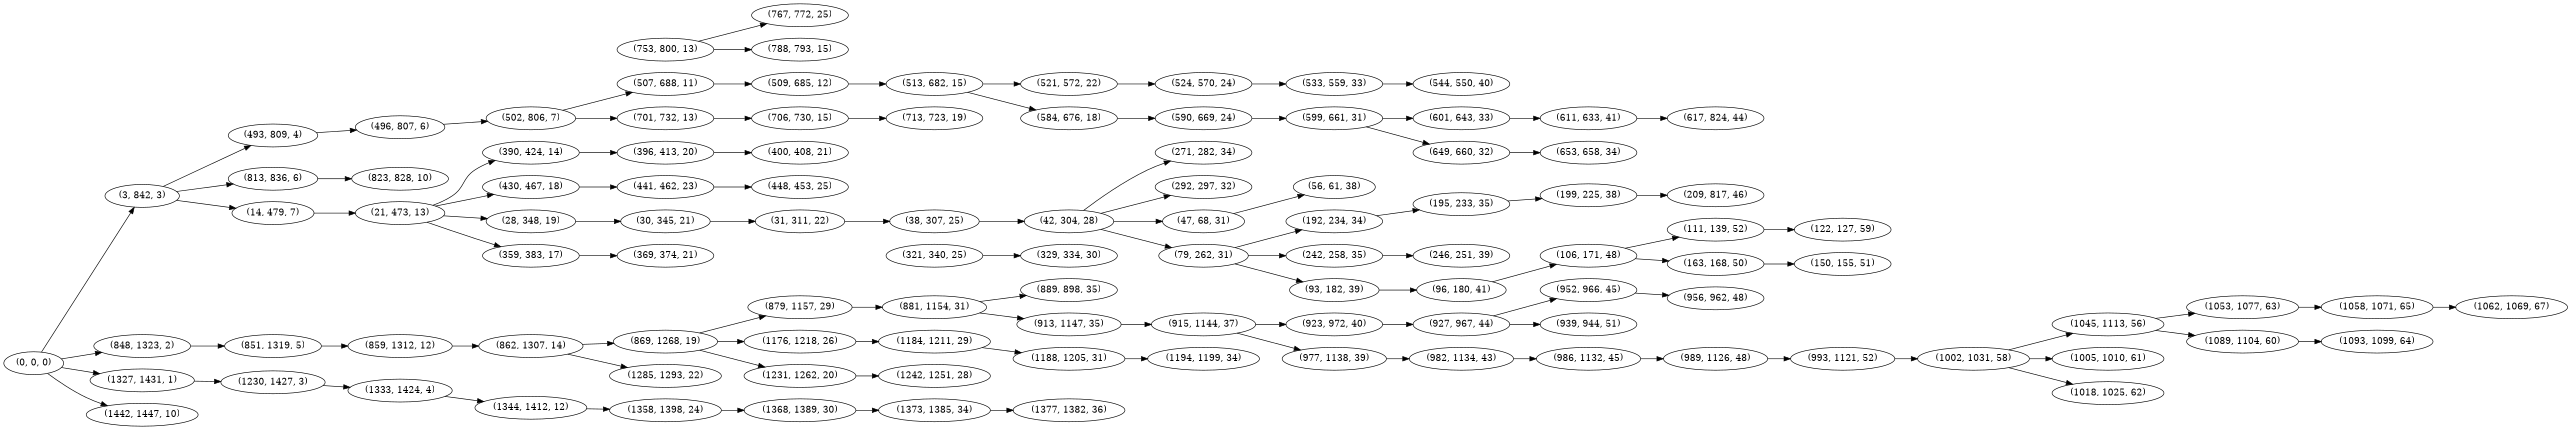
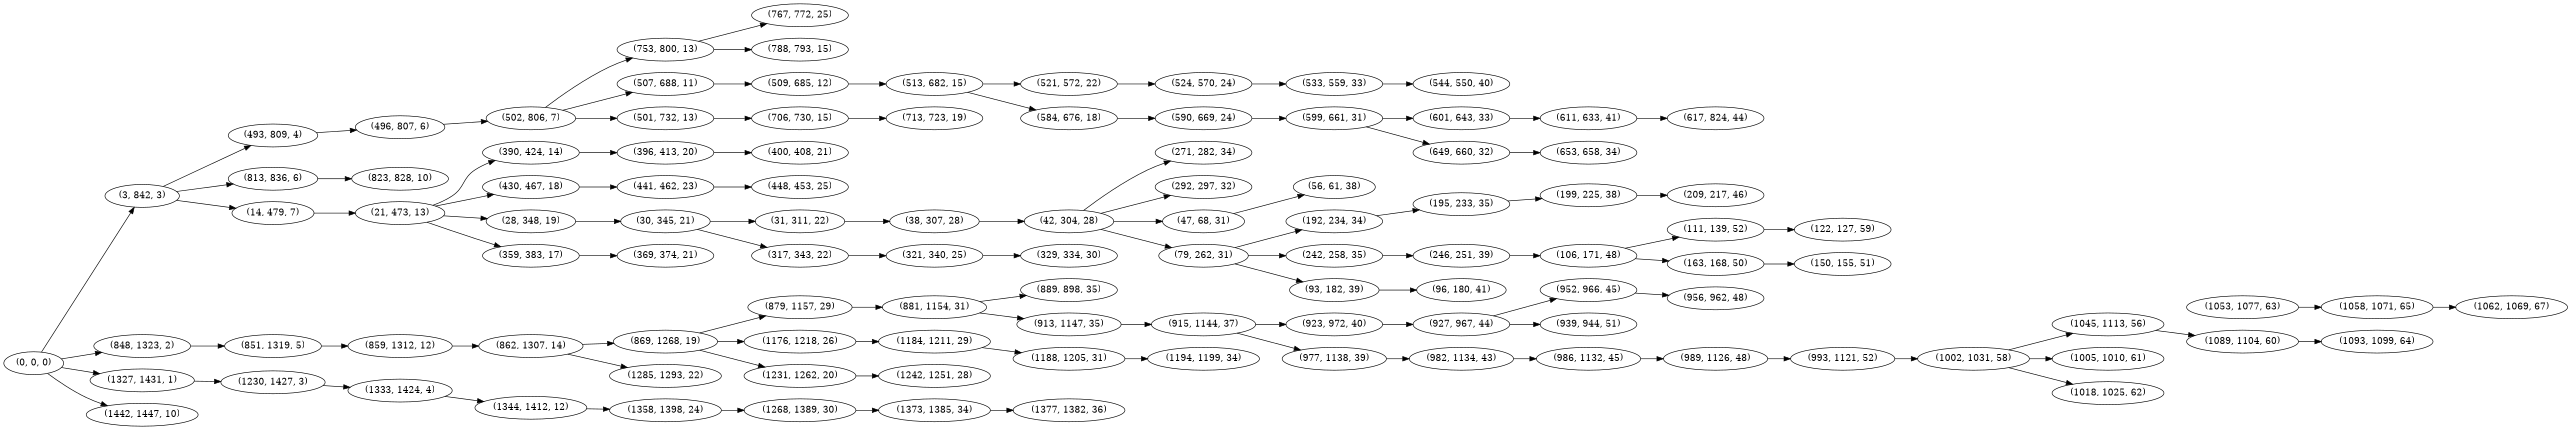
  digraph {
    rankdir=LR
    "(0, 0, 0)"
    "(3, 842, 3)"
    "(848, 1323, 2)"
    "(1327, 1431, 1)"
    "(1442, 1447, 10)"
    "(14, 479, 7)"
    "(493, 809, 4)"
    "(813, 836, 6)"
    "(851, 1319, 5)"
    n10 [label="(1230, 1427, 3)"]
    "(21, 473, 13)"
    "(496, 807, 6)"
    "(823, 828, 10)"
    "(28, 348, 19)"
    "(359, 383, 17)"
    "(390, 424, 14)"
    "(430, 467, 18)"
    "(30, 345, 21)"
    "(369, 374, 21)"
    "(396, 413, 20)"
    "(441, 462, 23)"
    "(31, 311, 22)"
-   "(38, 307, 25)"
+   "(317, 343, 22)"
+   "(38, 307, 25)" [label="(38, 307, 28)"]
    "(321, 340, 25)"
    "(42, 304, 28)"
    "(47, 68, 31)"
    "(79, 262, 31)"
    "(271, 282, 34)"
    "(292, 297, 32)"
    "(56, 61, 38)"
    "(93, 182, 39)"
    "(192, 234, 34)"
    "(242, 258, 35)"
    "(96, 180, 41)"
    "(195, 233, 35)"
    "(246, 251, 39)"
    "(106, 171, 48)"
    "(111, 139, 52)"
    "(163, 168, 50)"
    "(122, 127, 59)"
    "(150, 155, 51)"
    "(199, 225, 38)"
-   "(209, 217, 46)" [label="(209, 817, 46)"]
+   "(209, 217, 46)"
    "(329, 334, 30)"
    "(400, 408, 21)"
    "(448, 453, 25)"
    "(502, 806, 7)"
    "(507, 688, 11)"
-   "(701, 732, 13)"
+   "(701, 732, 13)" [label="(501, 732, 13)"]
    "(753, 800, 13)"
    "(509, 685, 12)"
    "(706, 730, 15)"
    "(767, 772, 25)"
    "(788, 793, 15)"
    "(513, 682, 15)"
    "(521, 572, 22)"
    "(584, 676, 18)"
    "(524, 570, 24)"
    "(590, 669, 24)"
    "(533, 559, 33)"
    "(544, 550, 40)"
    "(599, 661, 31)"
    "(601, 643, 33)"
    "(649, 660, 32)"
    "(611, 633, 41)"
    "(653, 658, 34)"
    n68 [label="(617, 824, 44)"]
    "(713, 723, 19)"
    "(859, 1312, 12)"
    "(862, 1307, 14)"
    "(869, 1268, 19)"
    "(1285, 1293, 22)"
    "(879, 1157, 29)"
    "(1176, 1218, 26)"
    "(1231, 1262, 20)"
    "(881, 1154, 31)"
    "(1184, 1211, 29)"
    "(1242, 1251, 28)"
    "(889, 898, 35)"
    "(913, 1147, 35)"
    "(915, 1144, 37)"
    "(923, 972, 40)"
    "(977, 1138, 39)"
    "(927, 967, 44)"
    "(982, 1134, 43)"
    "(939, 944, 51)"
    "(952, 966, 45)"
    "(956, 962, 48)"
    "(986, 1132, 45)"
    "(989, 1126, 48)"
    "(993, 1121, 52)"
    "(1002, 1031, 58)"
    "(1045, 1113, 56)"
    "(1005, 1010, 61)"
    "(1018, 1025, 62)"
    "(1053, 1077, 63)"
    "(1089, 1104, 60)"
    "(1058, 1071, 65)"
    "(1093, 1099, 64)"
    "(1062, 1069, 67)"
    "(1188, 1205, 31)"
    "(1194, 1199, 34)"
    "(1333, 1424, 4)"
    "(1344, 1412, 12)"
    "(1358, 1398, 24)"
-   "(1368, 1389, 30)"
+   "(1368, 1389, 30)" [label="(1268, 1389, 30)"]
    "(1373, 1385, 34)"
    "(1377, 1382, 36)"
    "(0, 0, 0)" -> "(3, 842, 3)"
    "(0, 0, 0)" -> "(848, 1323, 2)"
    "(0, 0, 0)" -> "(1327, 1431, 1)"
    "(0, 0, 0)" -> "(1442, 1447, 10)"
    "(3, 842, 3)" -> "(14, 479, 7)"
    "(3, 842, 3)" -> "(493, 809, 4)"
    "(3, 842, 3)" -> "(813, 836, 6)"
    "(848, 1323, 2)" -> "(851, 1319, 5)"
    "(1327, 1431, 1)" -> n10
    "(14, 479, 7)" -> "(21, 473, 13)"
    "(493, 809, 4)" -> "(496, 807, 6)"
    "(813, 836, 6)" -> "(823, 828, 10)"
    "(851, 1319, 5)" -> "(859, 1312, 12)"
    n10 -> "(1333, 1424, 4)"
    "(21, 473, 13)" -> "(28, 348, 19)"
    "(21, 473, 13)" -> "(359, 383, 17)"
    "(21, 473, 13)" -> "(390, 424, 14)"
    "(21, 473, 13)" -> "(430, 467, 18)"
    "(496, 807, 6)" -> "(502, 806, 7)"
    "(28, 348, 19)" -> "(30, 345, 21)"
    "(359, 383, 17)" -> "(369, 374, 21)"
    "(390, 424, 14)" -> "(396, 413, 20)"
    "(430, 467, 18)" -> "(441, 462, 23)"
    "(30, 345, 21)" -> "(31, 311, 22)"
+   "(30, 345, 21)" -> "(317, 343, 22)"
    "(396, 413, 20)" -> "(400, 408, 21)"
    "(441, 462, 23)" -> "(448, 453, 25)"
    "(31, 311, 22)" -> "(38, 307, 25)"
+   "(317, 343, 22)" -> "(321, 340, 25)"
    "(38, 307, 25)" -> "(42, 304, 28)"
    "(321, 340, 25)" -> "(329, 334, 30)"
    "(42, 304, 28)" -> "(47, 68, 31)"
    "(42, 304, 28)" -> "(79, 262, 31)"
    "(42, 304, 28)" -> "(271, 282, 34)"
    "(42, 304, 28)" -> "(292, 297, 32)"
    "(47, 68, 31)" -> "(56, 61, 38)"
    "(79, 262, 31)" -> "(93, 182, 39)"
    "(79, 262, 31)" -> "(192, 234, 34)"
    "(79, 262, 31)" -> "(242, 258, 35)"
    "(93, 182, 39)" -> "(96, 180, 41)"
    "(192, 234, 34)" -> "(195, 233, 35)"
    "(242, 258, 35)" -> "(246, 251, 39)"
-   "(96, 180, 41)" -> "(106, 171, 48)"
+   "(246, 251, 39)" -> "(106, 171, 48)"
    "(195, 233, 35)" -> "(199, 225, 38)"
    "(106, 171, 48)" -> "(111, 139, 52)"
    "(106, 171, 48)" -> "(163, 168, 50)"
    "(111, 139, 52)" -> "(122, 127, 59)"
    "(163, 168, 50)" -> "(150, 155, 51)"
    "(199, 225, 38)" -> "(209, 217, 46)"
    "(502, 806, 7)" -> "(507, 688, 11)"
    "(502, 806, 7)" -> "(701, 732, 13)"
+   "(502, 806, 7)" -> "(753, 800, 13)"
    "(507, 688, 11)" -> "(509, 685, 12)"
    "(701, 732, 13)" -> "(706, 730, 15)"
    "(753, 800, 13)" -> "(767, 772, 25)"
    "(753, 800, 13)" -> "(788, 793, 15)"
    "(509, 685, 12)" -> "(513, 682, 15)"
    "(706, 730, 15)" -> "(713, 723, 19)"
    "(513, 682, 15)" -> "(521, 572, 22)"
    "(513, 682, 15)" -> "(584, 676, 18)"
    "(521, 572, 22)" -> "(524, 570, 24)"
    "(584, 676, 18)" -> "(590, 669, 24)"
    "(524, 570, 24)" -> "(533, 559, 33)"
    "(590, 669, 24)" -> "(599, 661, 31)"
    "(533, 559, 33)" -> "(544, 550, 40)"
    "(599, 661, 31)" -> "(601, 643, 33)"
    "(599, 661, 31)" -> "(649, 660, 32)"
    "(601, 643, 33)" -> "(611, 633, 41)"
    "(649, 660, 32)" -> "(653, 658, 34)"
    "(611, 633, 41)" -> n68
    "(859, 1312, 12)" -> "(862, 1307, 14)"
    "(862, 1307, 14)" -> "(869, 1268, 19)"
    "(862, 1307, 14)" -> "(1285, 1293, 22)"
    "(869, 1268, 19)" -> "(879, 1157, 29)"
    "(869, 1268, 19)" -> "(1176, 1218, 26)"
    "(869, 1268, 19)" -> "(1231, 1262, 20)"
    "(879, 1157, 29)" -> "(881, 1154, 31)"
    "(1176, 1218, 26)" -> "(1184, 1211, 29)"
    "(1231, 1262, 20)" -> "(1242, 1251, 28)"
    "(881, 1154, 31)" -> "(889, 898, 35)"
    "(881, 1154, 31)" -> "(913, 1147, 35)"
    "(1184, 1211, 29)" -> "(1188, 1205, 31)"
    "(913, 1147, 35)" -> "(915, 1144, 37)"
    "(915, 1144, 37)" -> "(923, 972, 40)"
    "(915, 1144, 37)" -> "(977, 1138, 39)"
    "(923, 972, 40)" -> "(927, 967, 44)"
    "(977, 1138, 39)" -> "(982, 1134, 43)"
    "(927, 967, 44)" -> "(939, 944, 51)"
    "(927, 967, 44)" -> "(952, 966, 45)"
    "(982, 1134, 43)" -> "(986, 1132, 45)"
    "(952, 966, 45)" -> "(956, 962, 48)"
    "(986, 1132, 45)" -> "(989, 1126, 48)"
    "(989, 1126, 48)" -> "(993, 1121, 52)"
    "(993, 1121, 52)" -> "(1002, 1031, 58)"
    "(1002, 1031, 58)" -> "(1045, 1113, 56)"
    "(1002, 1031, 58)" -> "(1005, 1010, 61)"
    "(1002, 1031, 58)" -> "(1018, 1025, 62)"
-   "(1045, 1113, 56)" -> "(1053, 1077, 63)"
    "(1045, 1113, 56)" -> "(1089, 1104, 60)"
    "(1053, 1077, 63)" -> "(1058, 1071, 65)"
    "(1089, 1104, 60)" -> "(1093, 1099, 64)"
    "(1058, 1071, 65)" -> "(1062, 1069, 67)"
    "(1188, 1205, 31)" -> "(1194, 1199, 34)"
    "(1333, 1424, 4)" -> "(1344, 1412, 12)"
    "(1344, 1412, 12)" -> "(1358, 1398, 24)"
    "(1358, 1398, 24)" -> "(1368, 1389, 30)"
    "(1368, 1389, 30)" -> "(1373, 1385, 34)"
    "(1373, 1385, 34)" -> "(1377, 1382, 36)"
  }
